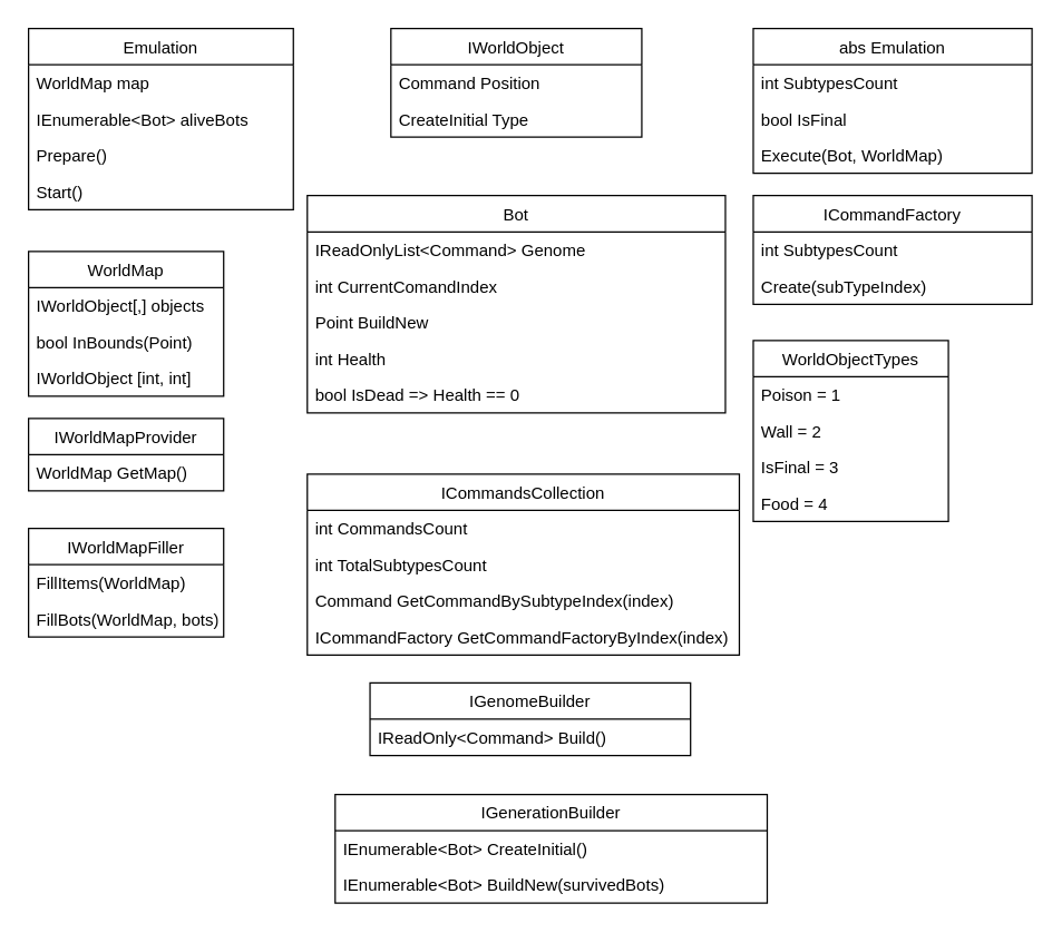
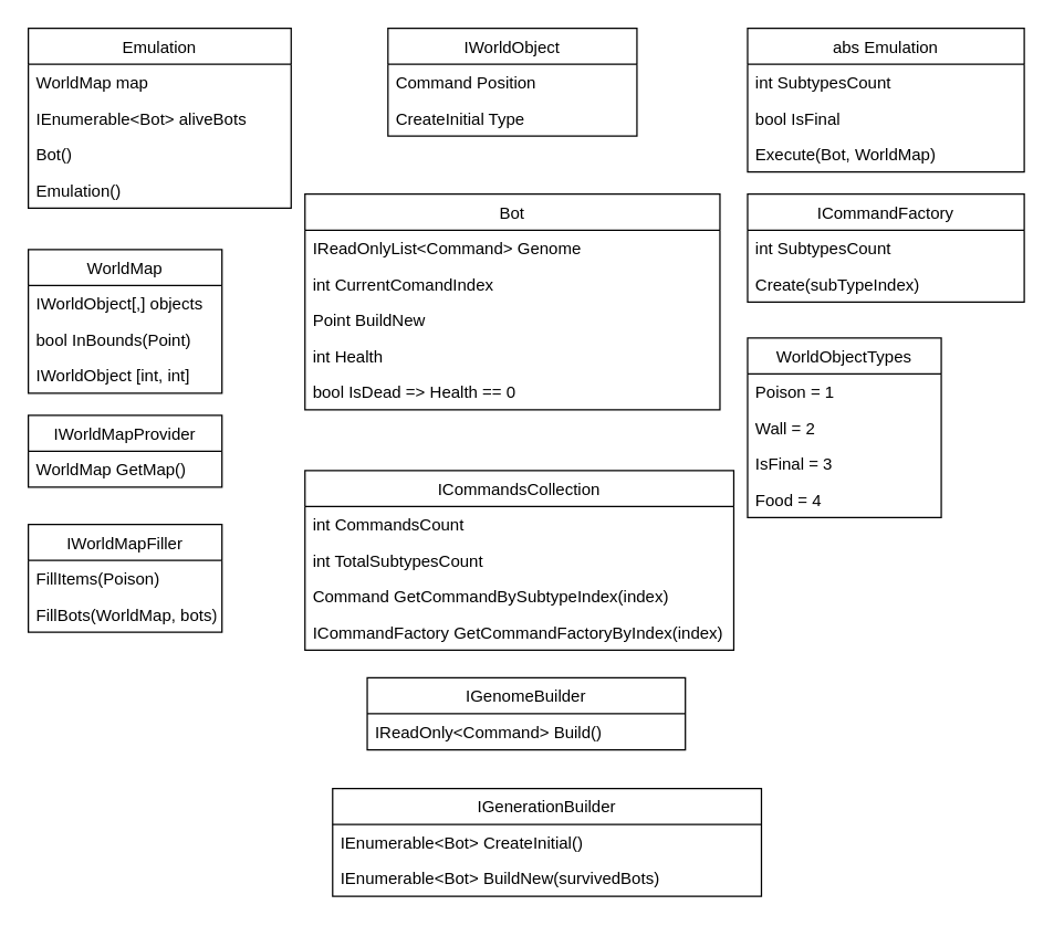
  <mxCell id="0" />
  <mxCell id="1" parent="0" />
  <mxCell id="2" value="Emulation" style="swimlane;fontStyle=0;childLayout=stackLayout;horizontal=1;startSize=26;fillColor=none;horizontalStack=0;resizeParent=1;resizeParentMax=0;resizeLast=0;collapsible=1;marginBottom=0;" parent="1" vertex="1"><mxGeometry x="20" y="20" width="190" height="130" as="geometry" /></mxCell>
  <mxCell id="3" value="WorldMap map" style="text;strokeColor=none;fillColor=none;align=left;verticalAlign=top;spacingLeft=4;spacingRight=4;overflow=hidden;rotatable=0;points=[[0,0.5],[1,0.5]];portConstraint=eastwest;" parent="2" vertex="1"><mxGeometry y="26" width="190" height="26" as="geometry" /></mxCell>
  <mxCell id="4" value="IEnumerable&lt;Bot&gt; aliveBots" style="text;strokeColor=none;fillColor=none;align=left;verticalAlign=top;spacingLeft=4;spacingRight=4;overflow=hidden;rotatable=0;points=[[0,0.5],[1,0.5]];portConstraint=eastwest;" parent="2" vertex="1"><mxGeometry y="52" width="190" height="26" as="geometry" /></mxCell>
- <mxCell id="5" value="Prepare()" style="text;strokeColor=none;fillColor=none;align=left;verticalAlign=top;spacingLeft=4;spacingRight=4;overflow=hidden;rotatable=0;points=[[0,0.5],[1,0.5]];portConstraint=eastwest;" parent="2" vertex="1"><mxGeometry y="78" width="190" height="26" as="geometry" /></mxCell>
- <mxCell id="6" value="Start()" style="text;strokeColor=none;fillColor=none;align=left;verticalAlign=top;spacingLeft=4;spacingRight=4;overflow=hidden;rotatable=0;points=[[0,0.5],[1,0.5]];portConstraint=eastwest;" parent="2" vertex="1"><mxGeometry y="104" width="190" height="26" as="geometry" /></mxCell>
+ <mxCell id="5" value="Bot()" style="text;strokeColor=none;fillColor=none;align=left;verticalAlign=top;spacingLeft=4;spacingRight=4;overflow=hidden;rotatable=0;points=[[0,0.5],[1,0.5]];portConstraint=eastwest;" parent="2" vertex="1"><mxGeometry y="78" width="190" height="26" as="geometry" /></mxCell>
+ <mxCell id="6" value="Emulation()" style="text;strokeColor=none;fillColor=none;align=left;verticalAlign=top;spacingLeft=4;spacingRight=4;overflow=hidden;rotatable=0;points=[[0,0.5],[1,0.5]];portConstraint=eastwest;" parent="2" vertex="1"><mxGeometry y="104" width="190" height="26" as="geometry" /></mxCell>
  <mxCell id="7" value="IWorldObject" style="swimlane;fontStyle=0;childLayout=stackLayout;horizontal=1;startSize=26;fillColor=none;horizontalStack=0;resizeParent=1;resizeParentMax=0;resizeLast=0;collapsible=1;marginBottom=0;" parent="1" vertex="1"><mxGeometry x="280" y="20" width="180" height="78" as="geometry" /></mxCell>
  <mxCell id="8" value="Command Position" style="text;strokeColor=none;fillColor=none;align=left;verticalAlign=top;spacingLeft=4;spacingRight=4;overflow=hidden;rotatable=0;points=[[0,0.5],[1,0.5]];portConstraint=eastwest;" parent="7" vertex="1"><mxGeometry y="26" width="180" height="26" as="geometry" /></mxCell>
  <mxCell id="9" value="CreateInitial Type" style="text;strokeColor=none;fillColor=none;align=left;verticalAlign=top;spacingLeft=4;spacingRight=4;overflow=hidden;rotatable=0;points=[[0,0.5],[1,0.5]];portConstraint=eastwest;" parent="7" vertex="1"><mxGeometry y="52" width="180" height="26" as="geometry" /></mxCell>
  <mxCell id="10" value="abs Emulation" style="swimlane;fontStyle=0;childLayout=stackLayout;horizontal=1;startSize=26;fillColor=none;horizontalStack=0;resizeParent=1;resizeParentMax=0;resizeLast=0;collapsible=1;marginBottom=0;" parent="1" vertex="1"><mxGeometry x="540" y="20" width="200" height="104" as="geometry" /></mxCell>
  <mxCell id="11" value="int SubtypesCount" style="text;strokeColor=none;fillColor=none;align=left;verticalAlign=top;spacingLeft=4;spacingRight=4;overflow=hidden;rotatable=0;points=[[0,0.5],[1,0.5]];portConstraint=eastwest;" parent="10" vertex="1"><mxGeometry y="26" width="200" height="26" as="geometry" /></mxCell>
  <mxCell id="12" value="bool IsFinal" style="text;strokeColor=none;fillColor=none;align=left;verticalAlign=top;spacingLeft=4;spacingRight=4;overflow=hidden;rotatable=0;points=[[0,0.5],[1,0.5]];portConstraint=eastwest;" parent="10" vertex="1"><mxGeometry y="52" width="200" height="26" as="geometry" /></mxCell>
  <mxCell id="13" value="Execute(Bot, WorldMap)" style="text;strokeColor=none;fillColor=none;align=left;verticalAlign=top;spacingLeft=4;spacingRight=4;overflow=hidden;rotatable=0;points=[[0,0.5],[1,0.5]];portConstraint=eastwest;" parent="10" vertex="1"><mxGeometry y="78" width="200" height="26" as="geometry" /></mxCell>
  <mxCell id="14" value="Bot" style="swimlane;fontStyle=0;childLayout=stackLayout;horizontal=1;startSize=26;fillColor=none;horizontalStack=0;resizeParent=1;resizeParentMax=0;resizeLast=0;collapsible=1;marginBottom=0;" parent="1" vertex="1"><mxGeometry x="220" y="140" width="300" height="156" as="geometry" /></mxCell>
  <mxCell id="15" value="IReadOnlyList&lt;Command&gt; Genome" style="text;strokeColor=none;fillColor=none;align=left;verticalAlign=top;spacingLeft=4;spacingRight=4;overflow=hidden;rotatable=0;points=[[0,0.5],[1,0.5]];portConstraint=eastwest;" parent="14" vertex="1"><mxGeometry y="26" width="300" height="26" as="geometry" /></mxCell>
  <mxCell id="16" value="int CurrentComandIndex" style="text;strokeColor=none;fillColor=none;align=left;verticalAlign=top;spacingLeft=4;spacingRight=4;overflow=hidden;rotatable=0;points=[[0,0.5],[1,0.5]];portConstraint=eastwest;" parent="14" vertex="1"><mxGeometry y="52" width="300" height="26" as="geometry" /></mxCell>
  <mxCell id="17" value="Point BuildNew" style="text;strokeColor=none;fillColor=none;align=left;verticalAlign=top;spacingLeft=4;spacingRight=4;overflow=hidden;rotatable=0;points=[[0,0.5],[1,0.5]];portConstraint=eastwest;" parent="14" vertex="1"><mxGeometry y="78" width="300" height="26" as="geometry" /></mxCell>
  <mxCell id="18" value="int Health" style="text;strokeColor=none;fillColor=none;align=left;verticalAlign=top;spacingLeft=4;spacingRight=4;overflow=hidden;rotatable=0;points=[[0,0.5],[1,0.5]];portConstraint=eastwest;" parent="14" vertex="1"><mxGeometry y="104" width="300" height="26" as="geometry" /></mxCell>
  <mxCell id="19" value="bool IsDead =&gt; Health == 0" style="text;strokeColor=none;fillColor=none;align=left;verticalAlign=top;spacingLeft=4;spacingRight=4;overflow=hidden;rotatable=0;points=[[0,0.5],[1,0.5]];portConstraint=eastwest;" parent="14" vertex="1"><mxGeometry y="130" width="300" height="26" as="geometry" /></mxCell>
  <mxCell id="20" value="ICommandFactory" style="swimlane;fontStyle=0;childLayout=stackLayout;horizontal=1;startSize=26;fillColor=none;horizontalStack=0;resizeParent=1;resizeParentMax=0;resizeLast=0;collapsible=1;marginBottom=0;" parent="1" vertex="1"><mxGeometry x="540" y="140" width="200" height="78" as="geometry" /></mxCell>
  <mxCell id="21" value="int SubtypesCount" style="text;strokeColor=none;fillColor=none;align=left;verticalAlign=top;spacingLeft=4;spacingRight=4;overflow=hidden;rotatable=0;points=[[0,0.5],[1,0.5]];portConstraint=eastwest;" parent="20" vertex="1"><mxGeometry y="26" width="200" height="26" as="geometry" /></mxCell>
  <mxCell id="22" value="Create(subTypeIndex)" style="text;strokeColor=none;fillColor=none;align=left;verticalAlign=top;spacingLeft=4;spacingRight=4;overflow=hidden;rotatable=0;points=[[0,0.5],[1,0.5]];portConstraint=eastwest;" parent="20" vertex="1"><mxGeometry y="52" width="200" height="26" as="geometry" /></mxCell>
  <mxCell id="23" value="ICommandsCollection" style="swimlane;fontStyle=0;childLayout=stackLayout;horizontal=1;startSize=26;fillColor=none;horizontalStack=0;resizeParent=1;resizeParentMax=0;resizeLast=0;collapsible=1;marginBottom=0;" parent="1" vertex="1"><mxGeometry x="220" y="340" width="310" height="130" as="geometry" /></mxCell>
  <mxCell id="24" value="int CommandsCount" style="text;strokeColor=none;fillColor=none;align=left;verticalAlign=top;spacingLeft=4;spacingRight=4;overflow=hidden;rotatable=0;points=[[0,0.5],[1,0.5]];portConstraint=eastwest;" parent="23" vertex="1"><mxGeometry y="26" width="310" height="26" as="geometry" /></mxCell>
  <mxCell id="25" value="int TotalSubtypesCount" style="text;strokeColor=none;fillColor=none;align=left;verticalAlign=top;spacingLeft=4;spacingRight=4;overflow=hidden;rotatable=0;points=[[0,0.5],[1,0.5]];portConstraint=eastwest;" parent="23" vertex="1"><mxGeometry y="52" width="310" height="26" as="geometry" /></mxCell>
  <mxCell id="26" value="Command GetCommandBySubtypeIndex(index)" style="text;strokeColor=none;fillColor=none;align=left;verticalAlign=top;spacingLeft=4;spacingRight=4;overflow=hidden;rotatable=0;points=[[0,0.5],[1,0.5]];portConstraint=eastwest;" parent="23" vertex="1"><mxGeometry y="78" width="310" height="26" as="geometry" /></mxCell>
  <mxCell id="27" value="ICommandFactory GetCommandFactoryByIndex(index)" style="text;strokeColor=none;fillColor=none;align=left;verticalAlign=top;spacingLeft=4;spacingRight=4;overflow=hidden;rotatable=0;points=[[0,0.5],[1,0.5]];portConstraint=eastwest;" parent="23" vertex="1"><mxGeometry y="104" width="310" height="26" as="geometry" /></mxCell>
  <mxCell id="28" value="WorldObjectTypes" style="swimlane;fontStyle=0;childLayout=stackLayout;horizontal=1;startSize=26;fillColor=none;horizontalStack=0;resizeParent=1;resizeParentMax=0;resizeLast=0;collapsible=1;marginBottom=0;" parent="1" vertex="1"><mxGeometry x="540" y="244" width="140" height="130" as="geometry" /></mxCell>
  <mxCell id="29" value="Poison = 1" style="text;strokeColor=none;fillColor=none;align=left;verticalAlign=top;spacingLeft=4;spacingRight=4;overflow=hidden;rotatable=0;points=[[0,0.5],[1,0.5]];portConstraint=eastwest;" parent="28" vertex="1"><mxGeometry y="26" width="140" height="26" as="geometry" /></mxCell>
  <mxCell id="30" value="Wall = 2" style="text;strokeColor=none;fillColor=none;align=left;verticalAlign=top;spacingLeft=4;spacingRight=4;overflow=hidden;rotatable=0;points=[[0,0.5],[1,0.5]];portConstraint=eastwest;" parent="28" vertex="1"><mxGeometry y="52" width="140" height="26" as="geometry" /></mxCell>
  <mxCell id="31" value="IsFinal = 3" style="text;strokeColor=none;fillColor=none;align=left;verticalAlign=top;spacingLeft=4;spacingRight=4;overflow=hidden;rotatable=0;points=[[0,0.5],[1,0.5]];portConstraint=eastwest;" parent="28" vertex="1"><mxGeometry y="78" width="140" height="26" as="geometry" /></mxCell>
  <mxCell id="32" value="Food = 4" style="text;strokeColor=none;fillColor=none;align=left;verticalAlign=top;spacingLeft=4;spacingRight=4;overflow=hidden;rotatable=0;points=[[0,0.5],[1,0.5]];portConstraint=eastwest;" parent="28" vertex="1"><mxGeometry y="104" width="140" height="26" as="geometry" /></mxCell>
  <mxCell id="33" value="WorldMap" style="swimlane;fontStyle=0;childLayout=stackLayout;horizontal=1;startSize=26;fillColor=none;horizontalStack=0;resizeParent=1;resizeParentMax=0;resizeLast=0;collapsible=1;marginBottom=0;" parent="1" vertex="1"><mxGeometry x="20" y="180" width="140" height="104" as="geometry" /></mxCell>
  <mxCell id="34" value="IWorldObject[,] objects" style="text;strokeColor=none;fillColor=none;align=left;verticalAlign=top;spacingLeft=4;spacingRight=4;overflow=hidden;rotatable=0;points=[[0,0.5],[1,0.5]];portConstraint=eastwest;" parent="33" vertex="1"><mxGeometry y="26" width="140" height="26" as="geometry" /></mxCell>
  <mxCell id="35" value="bool InBounds(Point)" style="text;strokeColor=none;fillColor=none;align=left;verticalAlign=top;spacingLeft=4;spacingRight=4;overflow=hidden;rotatable=0;points=[[0,0.5],[1,0.5]];portConstraint=eastwest;" parent="33" vertex="1"><mxGeometry y="52" width="140" height="26" as="geometry" /></mxCell>
  <mxCell id="36" value="IWorldObject [int, int]" style="text;strokeColor=none;fillColor=none;align=left;verticalAlign=top;spacingLeft=4;spacingRight=4;overflow=hidden;rotatable=0;points=[[0,0.5],[1,0.5]];portConstraint=eastwest;" parent="33" vertex="1"><mxGeometry y="78" width="140" height="26" as="geometry" /></mxCell>
  <mxCell id="37" value="IWorldMapProvider" style="swimlane;fontStyle=0;childLayout=stackLayout;horizontal=1;startSize=26;fillColor=none;horizontalStack=0;resizeParent=1;resizeParentMax=0;resizeLast=0;collapsible=1;marginBottom=0;" parent="1" vertex="1"><mxGeometry x="20" y="300" width="140" height="52" as="geometry" /></mxCell>
  <mxCell id="38" value="WorldMap GetMap()" style="text;strokeColor=none;fillColor=none;align=left;verticalAlign=top;spacingLeft=4;spacingRight=4;overflow=hidden;rotatable=0;points=[[0,0.5],[1,0.5]];portConstraint=eastwest;" parent="37" vertex="1"><mxGeometry y="26" width="140" height="26" as="geometry" /></mxCell>
  <mxCell id="39" value="IGenerationBuilder" style="swimlane;fontStyle=0;childLayout=stackLayout;horizontal=1;startSize=26;fillColor=none;horizontalStack=0;resizeParent=1;resizeParentMax=0;resizeLast=0;collapsible=1;marginBottom=0;" parent="1" vertex="1"><mxGeometry x="240" y="570" width="310" height="78" as="geometry" /></mxCell>
  <mxCell id="40" value="IEnumerable&lt;Bot&gt; CreateInitial()" style="text;strokeColor=none;fillColor=none;align=left;verticalAlign=top;spacingLeft=4;spacingRight=4;overflow=hidden;rotatable=0;points=[[0,0.5],[1,0.5]];portConstraint=eastwest;" parent="39" vertex="1"><mxGeometry y="26" width="310" height="26" as="geometry" /></mxCell>
  <mxCell id="41" value="IEnumerable&lt;Bot&gt; BuildNew(survivedBots)" style="text;strokeColor=none;fillColor=none;align=left;verticalAlign=top;spacingLeft=4;spacingRight=4;overflow=hidden;rotatable=0;points=[[0,0.5],[1,0.5]];portConstraint=eastwest;" parent="39" vertex="1"><mxGeometry y="52" width="310" height="26" as="geometry" /></mxCell>
  <mxCell id="42" value="IGenomeBuilder" style="swimlane;fontStyle=0;childLayout=stackLayout;horizontal=1;startSize=26;fillColor=none;horizontalStack=0;resizeParent=1;resizeParentMax=0;resizeLast=0;collapsible=1;marginBottom=0;" parent="1" vertex="1"><mxGeometry x="265" y="490" width="230" height="52" as="geometry" /></mxCell>
  <mxCell id="43" value="IReadOnly&lt;Command&gt; Build()" style="text;strokeColor=none;fillColor=none;align=left;verticalAlign=top;spacingLeft=4;spacingRight=4;overflow=hidden;rotatable=0;points=[[0,0.5],[1,0.5]];portConstraint=eastwest;" parent="42" vertex="1"><mxGeometry y="26" width="230" height="26" as="geometry" /></mxCell>
  <mxCell id="44" value="IWorldMapFiller" style="swimlane;fontStyle=0;childLayout=stackLayout;horizontal=1;startSize=26;fillColor=none;horizontalStack=0;resizeParent=1;resizeParentMax=0;resizeLast=0;collapsible=1;marginBottom=0;" parent="1" vertex="1"><mxGeometry x="20" y="379" width="140" height="78" as="geometry" /></mxCell>
- <mxCell id="45" value="FillItems(WorldMap)" style="text;strokeColor=none;fillColor=none;align=left;verticalAlign=top;spacingLeft=4;spacingRight=4;overflow=hidden;rotatable=0;points=[[0,0.5],[1,0.5]];portConstraint=eastwest;" parent="44" vertex="1"><mxGeometry y="26" width="140" height="26" as="geometry" /></mxCell>
+ <mxCell id="45" value="FillItems(Poison)" style="text;strokeColor=none;fillColor=none;align=left;verticalAlign=top;spacingLeft=4;spacingRight=4;overflow=hidden;rotatable=0;points=[[0,0.5],[1,0.5]];portConstraint=eastwest;" parent="44" vertex="1"><mxGeometry y="26" width="140" height="26" as="geometry" /></mxCell>
  <mxCell id="46" value="FillBots(WorldMap, bots)" style="text;strokeColor=none;fillColor=none;align=left;verticalAlign=top;spacingLeft=4;spacingRight=4;overflow=hidden;rotatable=0;points=[[0,0.5],[1,0.5]];portConstraint=eastwest;" parent="44" vertex="1"><mxGeometry y="52" width="140" height="26" as="geometry" /></mxCell>
